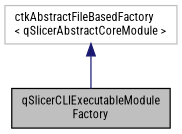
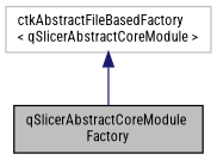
  digraph {
    fontname="Roboto Condensed"
    node [fontname="Roboto Condensed" fontsize=10 shape=record]
-   n1 [color=black fillcolor=grey75 fontcolor=black height=0.2 label="qSlicerCLIExecutableModule\lFactory" style=filled width=0.4]
+   n1 [color=black fillcolor=grey75 fontcolor=black height=0.2 label="qSlicerAbstractCoreModule\lFactory" style=filled width=0.4]
    n2 [color=grey75 height=0.2 label="ctkAbstractFileBasedFactory\l\< qSlicerAbstractCoreModule \>" width=0.4]
    n2 -> n1 [color=midnightblue dir=back fontname="Roboto Condensed" fontsize=10 labelfontname=Helvetica labelfontsize=10 style=solid]
  }
